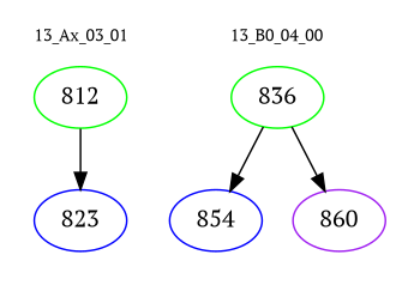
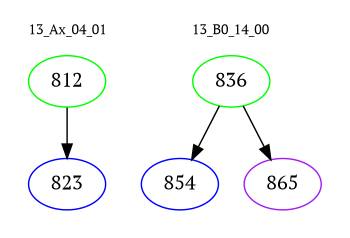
  digraph {
    fontname="PT Serif"
    node [color=green fontname="PT Serif"]
    edge [color=black fontname="PT Serif"]
    n1 [label=812]
    n2 [color=blue label=823]
    n3 [label=836]
    n4 [color=blue label=854]
-   n5 [color=purple label=860]
+   n5 [color=purple label=865]
    subgraph cluster_1 {
      color=white
      fontsize=10
-     label="13_Ax_03_01"
+     label="13_Ax_04_01"
      n1
      n2
    }
    subgraph cluster_2 {
      color=white
      fontsize=10
-     label="13_B0_04_00"
+     label="13_B0_14_00"
      n3
      n4
      n5
    }
    n1 -> n2
    n3 -> n4
    n3 -> n5
  }
